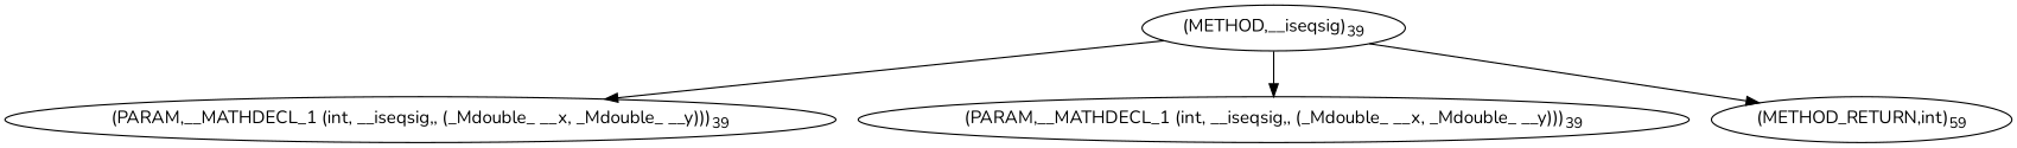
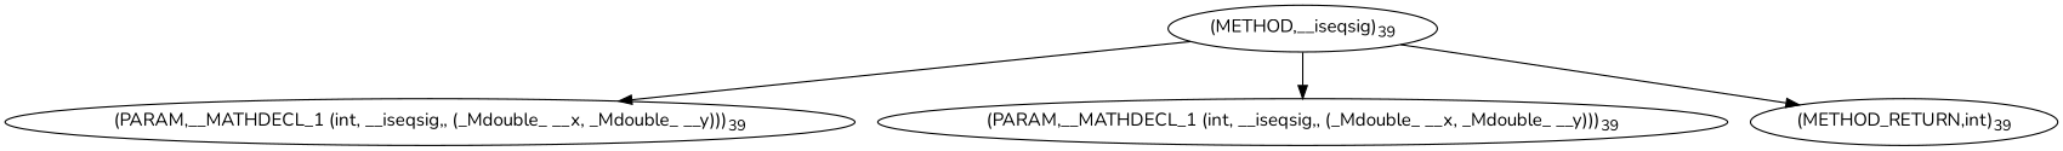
  digraph {
    fontname=Nunito
    node [fontname=Nunito]
    edge [fontname=Nunito]
    n1 [label=<(METHOD,__iseqsig)<SUB>39</SUB>>]
    n2 [label=<(PARAM,__MATHDECL_1 (int, __iseqsig,, (_Mdouble_ __x, _Mdouble_ __y)))<SUB>39</SUB>>]
    n3 [label=<(PARAM,__MATHDECL_1 (int, __iseqsig,, (_Mdouble_ __x, _Mdouble_ __y)))<SUB>39</SUB>>]
-   n4 [label=<(METHOD_RETURN,int)<SUB>59</SUB>>]
+   n4 [label=<(METHOD_RETURN,int)<SUB>39</SUB>>]
    n1 -> n2
    n1 -> n3
    n1 -> n4
  }
